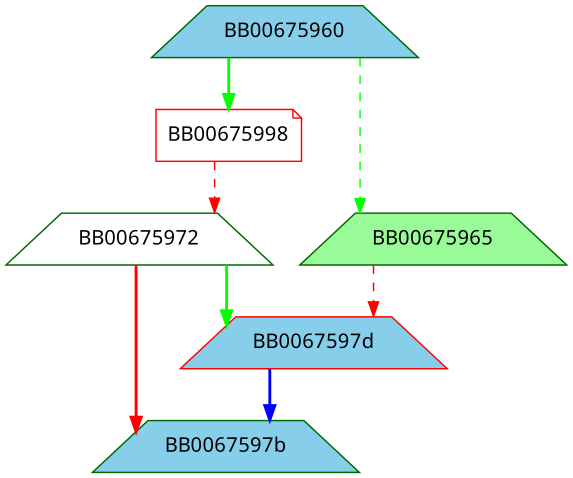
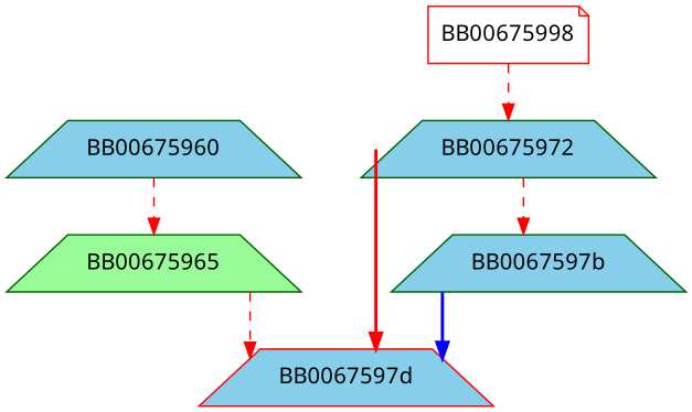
  digraph {
    fontname="Noto Sans"
    splines=ortho
    node [color=darkgreen fillcolor=skyblue fontname="Noto Sans" shape=trapezium style=filled]
    edge [color=red fontname="Noto Sans" style=dashed]
    BB00675960
    BB00675998 [color=red fillcolor=white shape=note]
    BB00675965 [fillcolor=palegreen]
-   BB00675972 [fillcolor=white]
+   BB00675972
    BB0067597d [color=red]
    BB0067597b
-   BB00675960 -> BB00675998 [color=green style=bold]
-   BB00675960 -> BB00675965 [color=green]
+   BB00675960 -> BB00675965
    BB00675998 -> BB00675972
    BB00675965 -> BB0067597d
-   BB00675972 -> BB0067597d [color=green style=bold]
-   BB00675972 -> BB0067597b [style=bold]
-   BB0067597d -> BB0067597b [color=blue style=bold]
+   BB00675972 -> BB0067597d [style=bold]
+   BB00675972 -> BB0067597b
+   BB0067597b -> BB0067597d [color=blue style=bold]
  }
